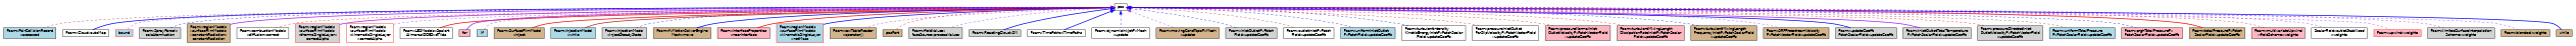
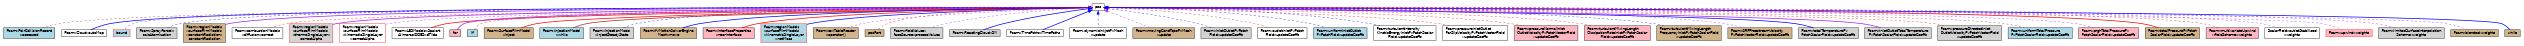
  digraph {
    rankdir=TB
    node [color=black fillcolor=white fontname=Helvetica fontsize=10 shape=record style=filled]
    edge [color=blue dir=back fontname=Helvetica fontsize=10 labelfontname=Helvetica labelfontsize=10 style=dashed]
    n1 [fontcolor=black height=0.2 label=pos width=0.4]
    n2 [fillcolor=lightblue height=0.2 label="Foam::PairCollisionRecord\l::accessed" width=0.4]
    n3 [height=0.2 label="Foam::Cloud::autoMap" width=0.4]
    n4 [color=red fillcolor=lightblue height=0.2 label=bound width=0.4]
    n5 [fillcolor=lightgrey height=0.2 label="Foam::SprayParcel::\lcalcAtomization" width=0.4]
    n6 [fillcolor=tan height=0.2 label="Foam::regionModels\l::surfaceFilmModels\l::constantRadiation::\lconstantRadiation" width=0.4]
    n7 [height=0.2 label="Foam::combustionModels\l::diffusion::correct" width=0.4]
    n8 [color=red fillcolor=lightgrey height=0.2 label="Foam::regionModels\l::surfaceFilmModels\l::thermoSingleLayer::\lcorrectAlpha" width=0.4]
    n9 [color=red height=0.2 label="Foam::regionModels\l::surfaceFilmModels\l::kinematicSingleLayer\l::correctAlpha" width=0.4]
    n10 [height=0.2 label="Foam::LESModels::Spalart\lAllmarasIDDES::dTilda" width=0.4]
    n11 [fillcolor=lightpink height=0.2 label=for width=0.4]
    n12 [fillcolor=lightblue height=0.2 label=if width=0.4]
    n13 [fillcolor=tan height=0.2 label="Foam::SurfaceFilmModel\l::inject" width=0.4]
    n14 [fillcolor=lightblue height=0.2 label="Foam::InjectionModel\l::while" width=0.4]
    n15 [fillcolor=lightgrey height=0.2 label="Foam::InjectionModel\l::injectSteadyState" width=0.4]
    n16 [fillcolor=tan height=0.2 label="Foam::fvMotionSolverEngine\lMesh::move" width=0.4]
    n17 [fillcolor=lightpink height=0.2 label="Foam::interfaceProperties\l::nearInterface" width=0.4]
    n18 [color=red fillcolor=lightblue height=0.2 label="Foam::regionModels\l::surfaceFilmModels\l::kinematicSingleLayer\l::netMass" width=0.4]
    n19 [fillcolor=tan height=0.2 label="Foam::csvTableReader\l::operator()" width=0.4]
    n20 [fillcolor=tan height=0.2 label=posPart width=0.4]
    n21 [fillcolor=lightgrey height=0.2 label="Foam::fieldValues::\lfaceSource::processValues" width=0.4]
    n22 [fillcolor=lightgrey height=0.2 label="Foam::ReactingCloud::SYi" width=0.4]
    n23 [height=0.2 label="Foam::TimePaths::TimePaths" width=0.4]
    n24 [height=0.2 label="Foam::dynamicInkJetFvMesh\l::update" width=0.4]
    n25 [fillcolor=tan height=0.2 label="Foam::movingConeTopoFvMesh\l::update" width=0.4]
    n26 [fillcolor=lightgrey height=0.2 label="Foam::inletOutletFvPatch\lField::updateCoeffs" width=0.4]
    n27 [height=0.2 label="Foam::outletInletFvPatch\lField::updateCoeffs" width=0.4]
    n28 [fillcolor=lightblue height=0.2 label="Foam::uniformInletOutlet\lFvPatchField::updateCoeffs" width=0.4]
    n29 [height=0.2 label="Foam::turbulentIntensity\lKineticEnergyInletFvPatchScalar\lField::updateCoeffs" width=0.4]
    n30 [height=0.2 label="Foam::pressureInletOutlet\lParSlipVelocityFvPatchVectorField\l::updateCoeffs" width=0.4]
    n31 [fillcolor=lightpink height=0.2 label="Foam::pressureNormalInlet\lOutletVelocityFvPatchVectorField\l::updateCoeffs" width=0.4]
    n32 [fillcolor=lightpink height=0.2 label="Foam::turbulentMixingLength\lDissipationRateInletFvPatchScalar\lField::updateCoeffs" width=0.4]
    n33 [fillcolor=tan height=0.2 label="Foam::turbulentMixingLength\lFrequencyInletFvPatchScalarField\l::updateCoeffs" width=0.4]
    n34 [fillcolor=tan height=0.2 label="Foam::SRFFreestreamVelocity\lFvPatchVectorField::updateCoeffs" width=0.4]
-   n35 [fillcolor=lightgrey height=0.2 label="Foam::updateCoeffs\lPatchScalarField::updateCoeffs" width=0.4]
+   n35 [fillcolor=lightgrey height=0.2 label="Foam::totalTemperatureFv\lPatchScalarField::updateCoeffs" width=0.4]
    n36 [fillcolor=lightgrey height=0.2 label="Foam::inletOutletTotalTemperature\lFvPatchScalarField::updateCoeffs" width=0.4]
    n37 [fillcolor=lightgrey height=0.2 label="Foam::pressureDirectedInlet\lOutletVelocityFvPatchVectorField\l::updateCoeffs" width=0.4]
    n38 [fillcolor=lightblue height=0.2 label="Foam::uniformTotalPressure\lFvPatchScalarField::updateCoeffs" width=0.4]
    n39 [fillcolor=lightpink height=0.2 label="Foam::prghTotalPressureFv\lPatchScalarField::updateCoeffs" width=0.4]
    n40 [fillcolor=tan height=0.2 label="Foam::totalPressureFvPatch\lScalarField::updateCoeffs" width=0.4]
    n41 [fillcolor=lightpink height=0.2 label="Foam::multivariateUpwind\l::fieldScheme::weights" width=0.4]
    n42 [height=0.2 label="ScalarField::outletStabilised\l::weights" width=0.4]
    n43 [color=red fillcolor=lightpink height=0.2 label="Foam::upwind::weights" width=0.4]
    n44 [fillcolor=lightgrey height=0.2 label="Foam::limitedSurfaceInterpolation\lScheme::weights" width=0.4]
    n45 [fillcolor=tan height=0.2 label="Foam::blended::weights" width=0.4]
    n46 [fillcolor=tan height=0.2 label=while width=0.4]
    n1 -> n2 [color=brown]
    n1 -> n3 [style=bold]
    n1 -> n4 [color=purple]
    n1 -> n5
    n1 -> n6 [color=purple style=bold]
    n1 -> n7 [color=red]
    n1 -> n8 [color=purple style=bold]
    n1 -> n9 [color=purple]
    n1 -> n10 [color=red style=bold]
    n1 -> n11 [color=purple style=bold]
    n1 -> n12 [color=brown]
    n1 -> n13 [color=red style=bold]
    n1 -> n14 [color=brown style=bold]
    n1 -> n15
    n1 -> n16 [style=bold]
    n1 -> n17 [color=red style=bold]
    n1 -> n18 [style=bold]
    n1 -> n19 [color=purple]
    n1 -> n20 [color=red]
    n1 -> n21 [color=purple]
    n1 -> n22 [style=bold]
    n1 -> n23 [style=bold]
    n1 -> n24
    n1 -> n25 [color=purple]
    n1 -> n26
    n1 -> n27 [color=brown]
    n1 -> n28
    n1 -> n29
    n1 -> n30 [color=red]
    n1 -> n31 [color=red]
    n1 -> n32 [color=red]
    n1 -> n33
    n1 -> n34 [color=purple]
    n1 -> n35 [style=bold]
    n1 -> n36 [color=purple style=bold]
    n1 -> n37 [color=red]
    n1 -> n38 [color=brown]
-   n1 -> n39
+   n1 -> n39 [color=purple]
    n1 -> n40 [color=red style=bold]
    n1 -> n41 [color=red]
    n1 -> n42 [color=purple]
    n1 -> n43 [color=purple]
    n1 -> n44 [color=purple]
    n1 -> n45 [color=purple]
    n1 -> n46 [style=bold]
  }
